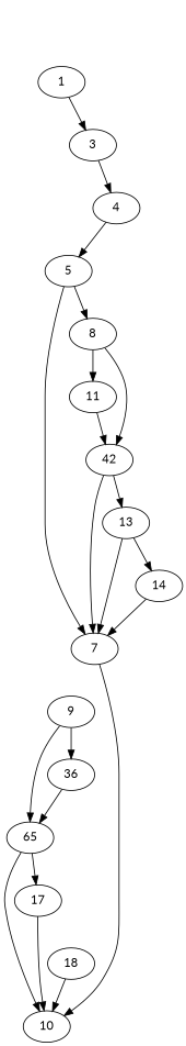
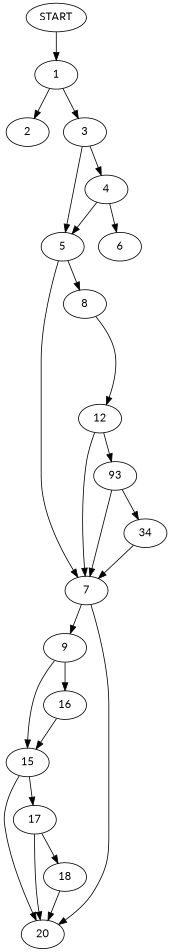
  digraph {
    fontname=Lato
    node [fontname=Lato]
    edge [fontname=Lato]
+   n1 [label=START]
    1
+   2
    3
    4
    5
+   6
    7
    8
    9
-   10
-   11
-   12 [label=42]
-   15 [label=65]
-   16 [label=36]
-   13
+   10 [label=20]
+   12
+   15
+   16
+   13 [label=93]
    17
-   14
+   14 [label=34]
    18
+   n1 -> 1
+   1 -> 2
    1 -> 3
    3 -> 4
+   3 -> 5
    4 -> 5
+   4 -> 6
    5 -> 7
    5 -> 8
+   7 -> 9
    7 -> 10
-   8 -> 11
    8 -> 12
    9 -> 15
    9 -> 16
-   11 -> 12
    12 -> 7
    12 -> 13
    15 -> 10
    15 -> 17
    16 -> 15
    13 -> 7
    13 -> 14
    17 -> 10
+   17 -> 18
    14 -> 7
    18 -> 10
  }
